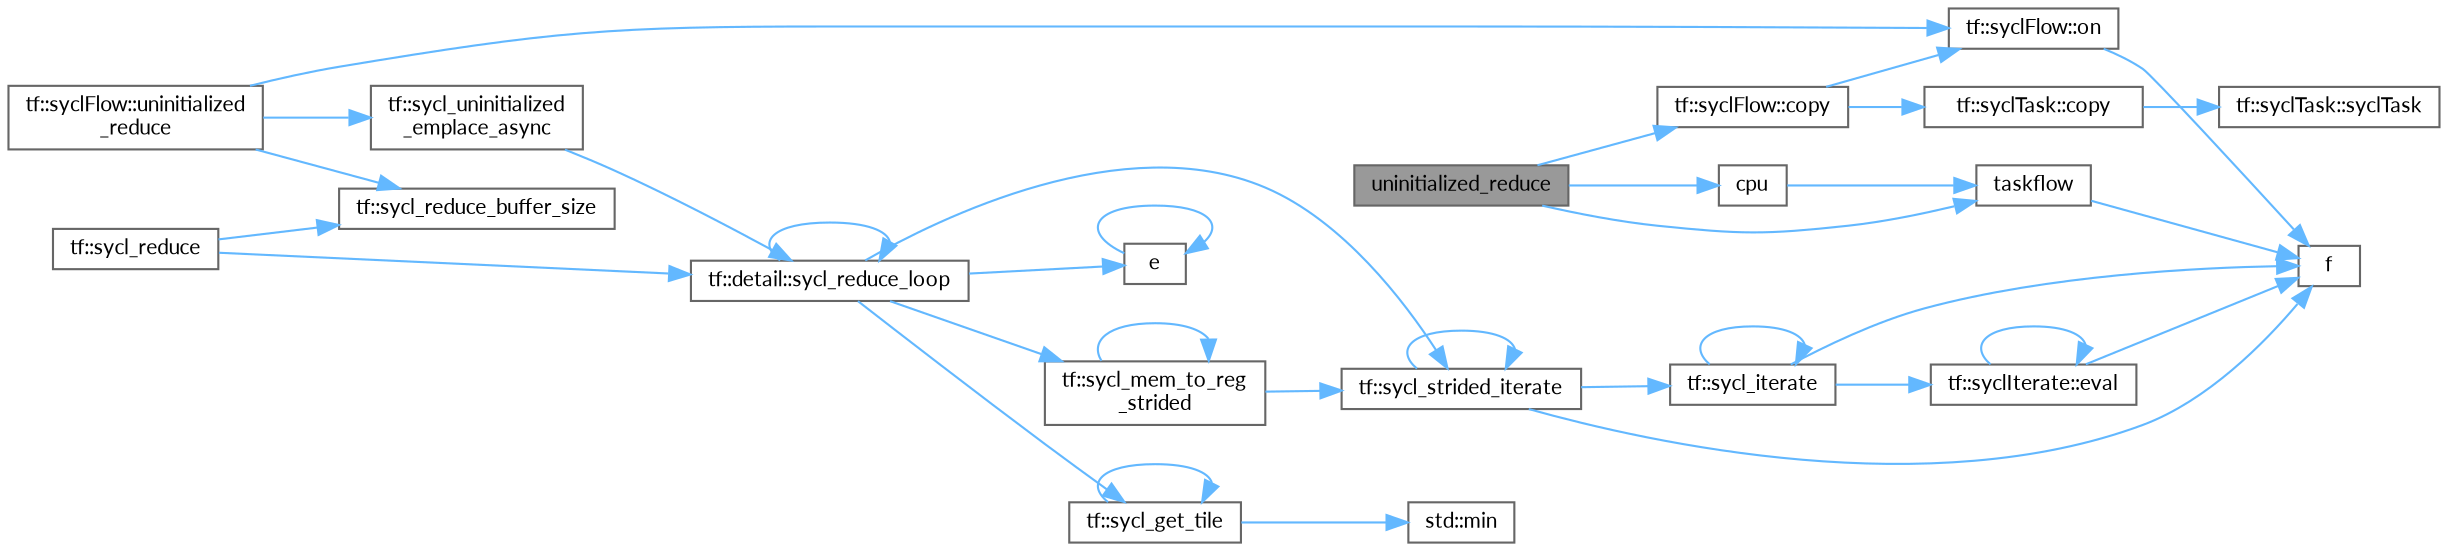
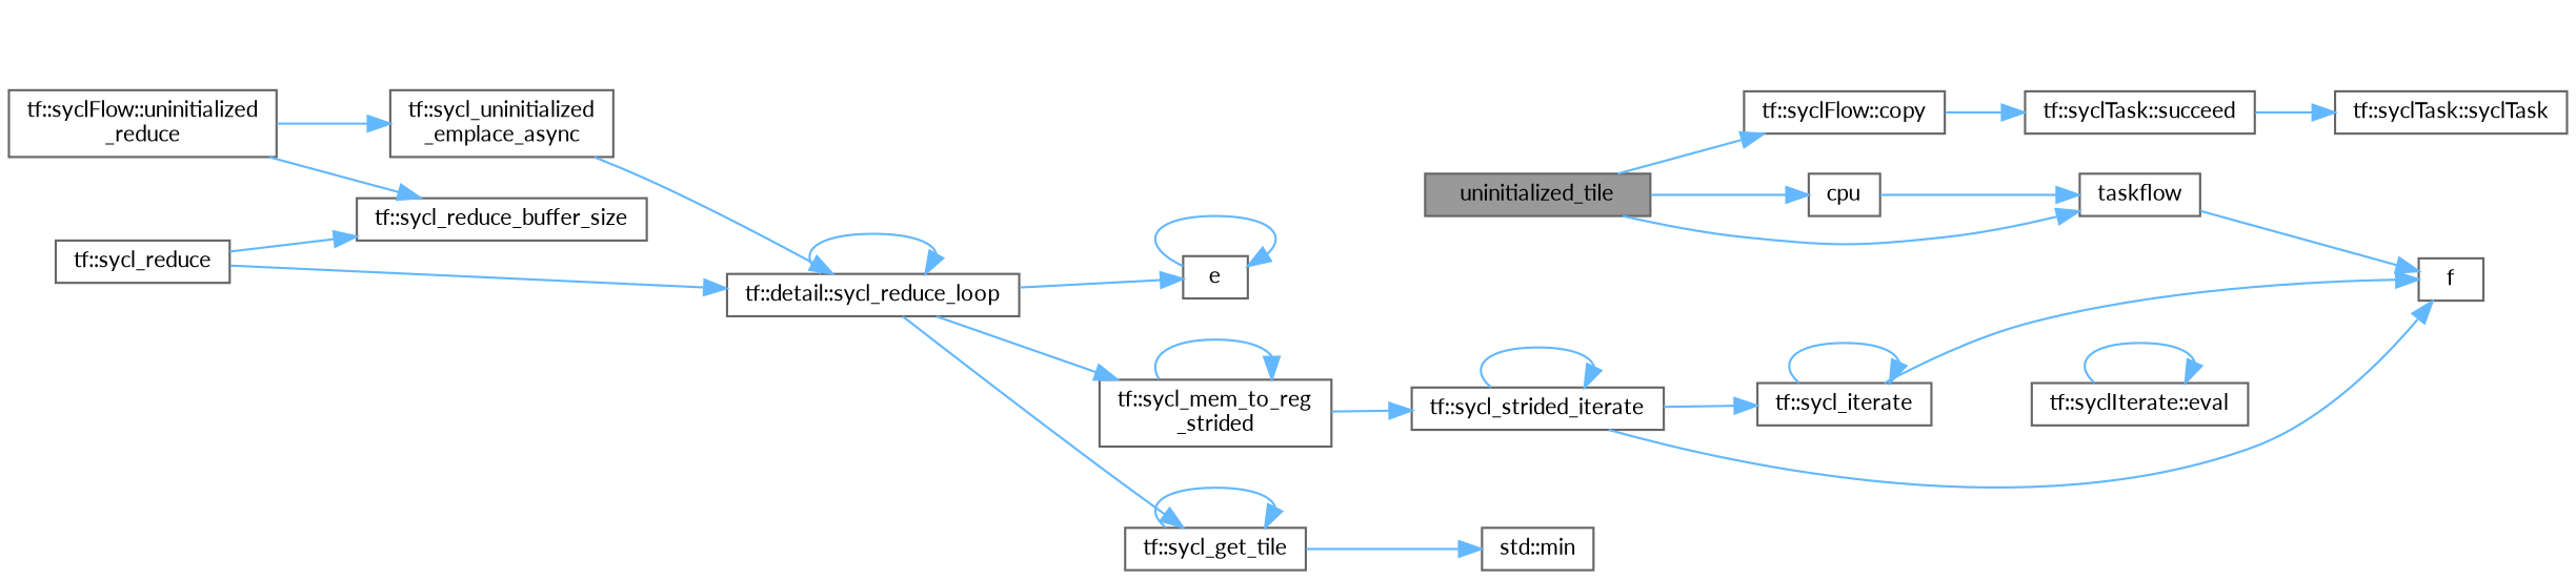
  digraph {
    fontname=Lato
    rankdir=LR
    node [color=grey40 fillcolor=white fontname=Lato fontsize=10 shape=box style=filled]
    edge [color=steelblue1 fontname=Lato fontsize=10 labelfontname=Helvetica labelfontsize=10 style=solid]
-   n1 [color=gray40 fillcolor=grey60 fontcolor=black height=0.2 label=uninitialized_reduce width=0.4]
+   n1 [color=gray40 fillcolor=grey60 fontcolor=black height=0.2 label=uninitialized_tile width=0.4]
    n2 [height=0.2 label="tf::syclFlow::copy" width=0.4]
    n3 [height=0.2 label=cpu width=0.4]
    n4 [height=0.2 label=taskflow width=0.4]
-   n5 [height=0.2 label="tf::syclTask::copy" width=0.4]
-   n6 [height=0.2 label="tf::syclFlow::on" width=0.4]
+   n5 [height=0.2 label="tf::syclTask::succeed" width=0.4]
    n7 [height=0.2 label=f width=0.4]
    n8 [height=0.2 label="tf::syclTask::syclTask" width=0.4]
    n9 [height=0.2 label="tf::sycl_reduce" width=0.4]
    n10 [height=0.2 label="tf::sycl_reduce_buffer_size" width=0.4]
    n11 [height=0.2 label="tf::detail::sycl_reduce_loop" width=0.4]
    n12 [height=0.2 label="tf::syclFlow::uninitialized\l_reduce" width=0.4]
    n13 [height=0.2 label="tf::sycl_uninitialized\l_emplace_async" width=0.4]
    n14 [height=0.2 label=e width=0.4]
    n15 [height=0.2 label="tf::sycl_get_tile" width=0.4]
    n16 [height=0.2 label="tf::sycl_mem_to_reg\l_strided" width=0.4]
    n17 [height=0.2 label="tf::sycl_strided_iterate" width=0.4]
    n18 [height=0.2 label="std::min" width=0.4]
    n19 [height=0.2 label="tf::sycl_iterate" width=0.4]
    n20 [height=0.2 label="tf::syclIterate::eval" width=0.4]
    n1 -> n2
    n1 -> n3
    n1 -> n4
    n2 -> n5
-   n2 -> n6
    n3 -> n4
    n4 -> n7
    n5 -> n8
-   n6 -> n7
    n9 -> n10
    n9 -> n11
    n11 -> n11
    n11 -> n14
    n11 -> n15
    n11 -> n16
-   n11 -> n17
-   n12 -> n6
    n12 -> n10
    n12 -> n13
    n13 -> n11
    n14 -> n14
    n15 -> n15
    n15 -> n18
    n16 -> n16
    n16 -> n17
    n17 -> n7
    n17 -> n17
    n17 -> n19
    n19 -> n7
    n19 -> n19
-   n19 -> n20
-   n20 -> n7
    n20 -> n20
  }
